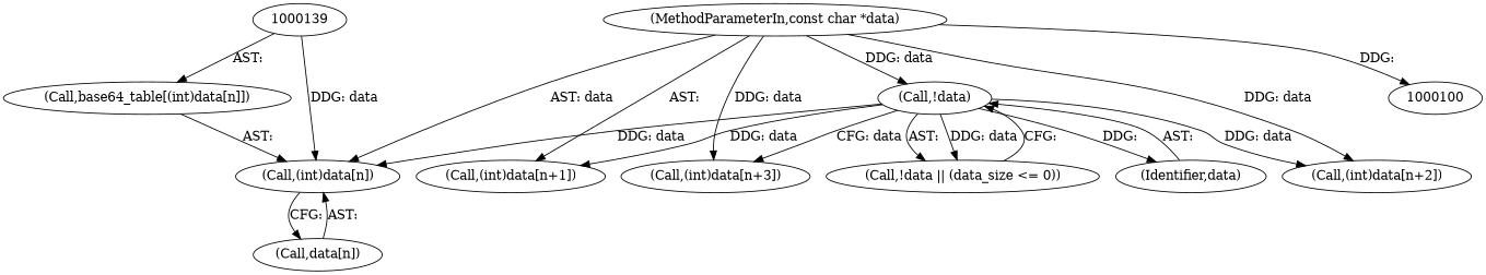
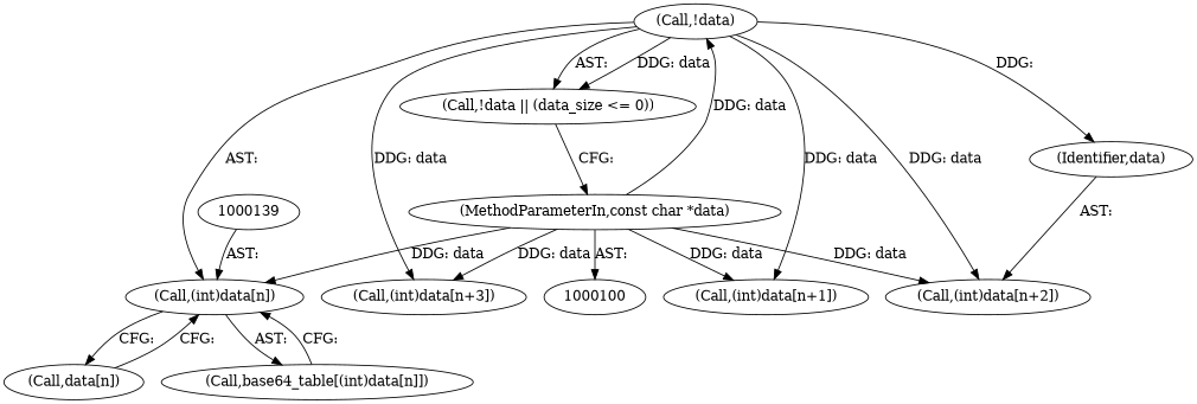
  digraph {
    n1 [label="(Call,(int)data[n])"]
    n2 [label="(Call,data[n])"]
    n3 [label="(Call,base64_table[(int)data[n]])"]
    n4 [label="(Call,!data)"]
    n5 [label="(Identifier,data)"]
    n6 [label="(Call,(int)data[n+1])"]
    n7 [label="(Call,(int)data[n+3])"]
    n8 [label="(Call,(int)data[n+2])"]
    n9 [label="(Call,!data || (data_size <= 0))"]
    n10 [label="(MethodParameterIn,const char *data)"]
    1000100
    1000139
    n1 -> n2 [label="CFG: "]
-   1000139 -> n3 [label="AST: "]
-   n2 -> n1 [label="AST: "]
-   n3 -> n1 [label="AST: "]
-   n4 -> n1 [label="DDG: data"]
+   n1 -> n3 [label="AST: "]
+   n2 -> n1 [label="CFG: "]
+   n3 -> n1 [label="CFG: "]
+   n4 -> n1 [label="AST: "]
    n4 -> n5 [label="DDG: "]
    n4 -> n6 [label="DDG: data"]
-   n4 -> n7 [label="CFG: data"]
+   n4 -> n7 [label="DDG: data"]
    n4 -> n8 [label="DDG: data"]
    n4 -> n9 [label="AST: "]
    n4 -> n9 [label="DDG: data"]
-   n5 -> n4 [label="AST: "]
-   n9 -> n4 [label="CFG: "]
-   n10 -> n1 [label="AST: data"]
+   n5 -> n8 [label="AST: "]
+   n9 -> n10 [label="CFG: "]
+   n10 -> n1 [label="DDG: data"]
    n10 -> n4 [label="DDG: data"]
-   n10 -> n6 [label="AST: "]
+   n10 -> n6 [label="DDG: data"]
    n10 -> n7 [label="DDG: data"]
    n10 -> n8 [label="DDG: data"]
-   n10 -> 1000100 [label="DDG: "]
-   1000139 -> n1 [label="DDG: data"]
+   n10 -> 1000100 [label="AST: "]
+   1000139 -> n1 [label="AST: "]
  }
